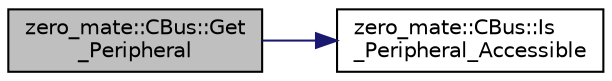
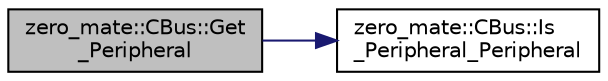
  digraph {
    rankdir=LR
    node [color=black fontname=Helvetica fontsize=10 shape=record]
    n1 [fillcolor=grey75 fontcolor=black height=0.2 label="zero_mate::CBus::Get\l_Peripheral" style=filled width=0.4]
-   n2 [height=0.2 label="zero_mate::CBus::Is\l_Peripheral_Accessible" width=0.4]
+   n2 [height=0.2 label="zero_mate::CBus::Is\l_Peripheral_Peripheral" width=0.4]
    n1 -> n2 [color=midnightblue fontname=Helvetica fontsize=10 labelfontname=Helvetica labelfontsize=10 style=solid]
  }
